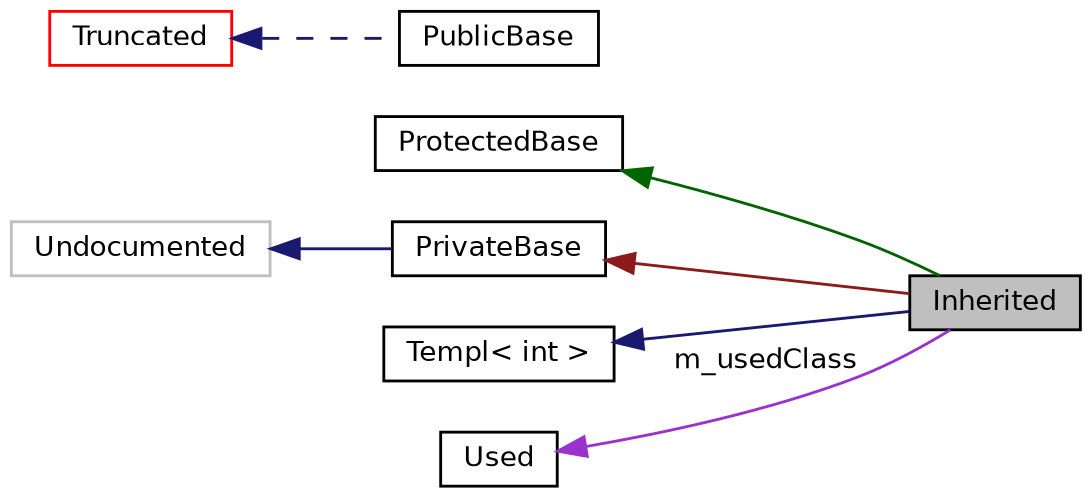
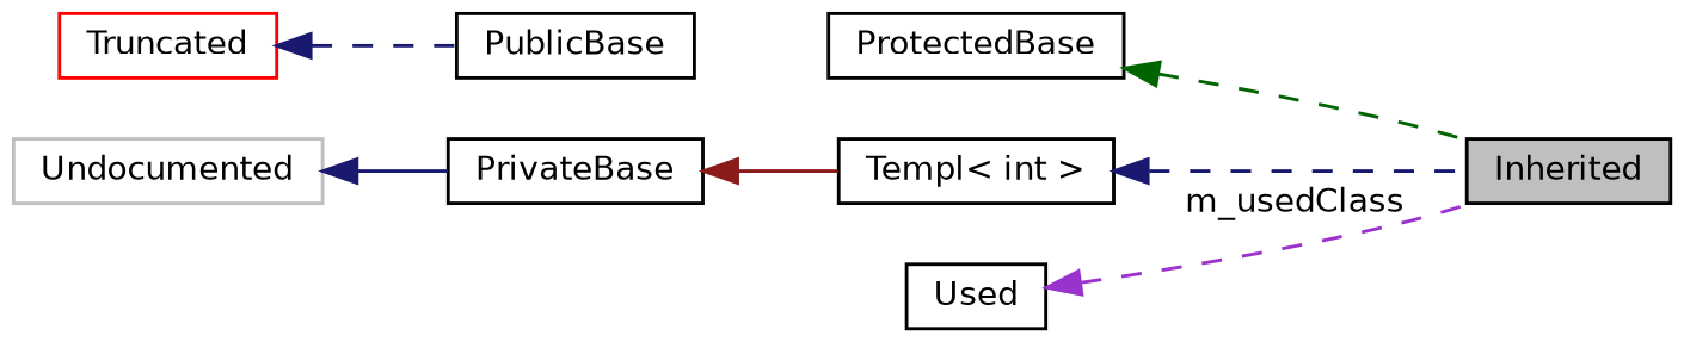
  digraph {
    fontname="DejaVu Sans"
    rankdir=LR
    node [fontname="DejaVu Sans" fontsize=10 shape=box color=black]
    edge [color=midnightblue dir=back fontname="DejaVu Sans" fontsize=10 labelfontname=CourierNew labelfontsize=10 style=solid]
    n1 [fillcolor=grey75 fontcolor=black height=0.2 label=Inherited style=filled width=0.4 color=""]
    n2 [height=0.2 label=PublicBase width=0.4]
    n3 [color=red height=0.2 label=Truncated width=0.4]
    n4 [height=0.2 label=ProtectedBase width=0.4]
    n5 [height=0.2 label=PrivateBase width=0.4]
    n6 [color=grey75 height=0.2 label=Undocumented width=0.4]
    n7 [height=0.2 label="Templ< int >" width=0.4]
    n8 [height=0.2 label=Used width=0.4]
    n3 -> n2 [style=dashed]
-   n4 -> n1 [color=darkgreen]
-   n5 -> n1 [color=firebrick4]
+   n4 -> n1 [color=darkgreen style=dashed]
+   n5 -> n7 [color=firebrick4]
    n6 -> n5
-   n7 -> n1
-   n8 -> n1 [color=darkorchid3 label=m_usedClass]
+   n7 -> n1 [style=dashed]
+   n8 -> n1 [color=darkorchid3 label=m_usedClass style=dashed]
  }
